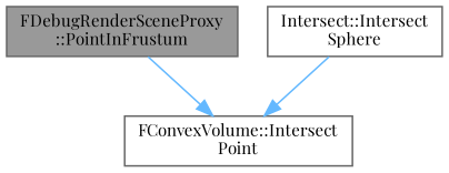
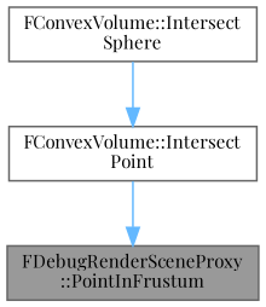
  digraph {
    fontname="Playfair Display"
    rankdir=TB
    node [color=grey40 fillcolor=white fontname="Playfair Display" fontsize=10 shape=box style=filled]
    edge [color=steelblue1 fontname="Playfair Display" fontsize=10 labelfontname=Helvetica labelfontsize=10 style=solid]
    n1 [color=gray40 fillcolor=grey60 fontcolor=black height=0.2 label="FDebugRenderSceneProxy\l::PointInFrustum" width=0.4]
    n2 [height=0.2 label="FConvexVolume::Intersect\lPoint" width=0.4]
-   n3 [height=0.2 label="Intersect::Intersect\lSphere" width=0.4]
-   n1 -> n2
+   n3 [height=0.2 label="FConvexVolume::Intersect\lSphere" width=0.4]
+   n2 -> n1
    n3 -> n2
  }
